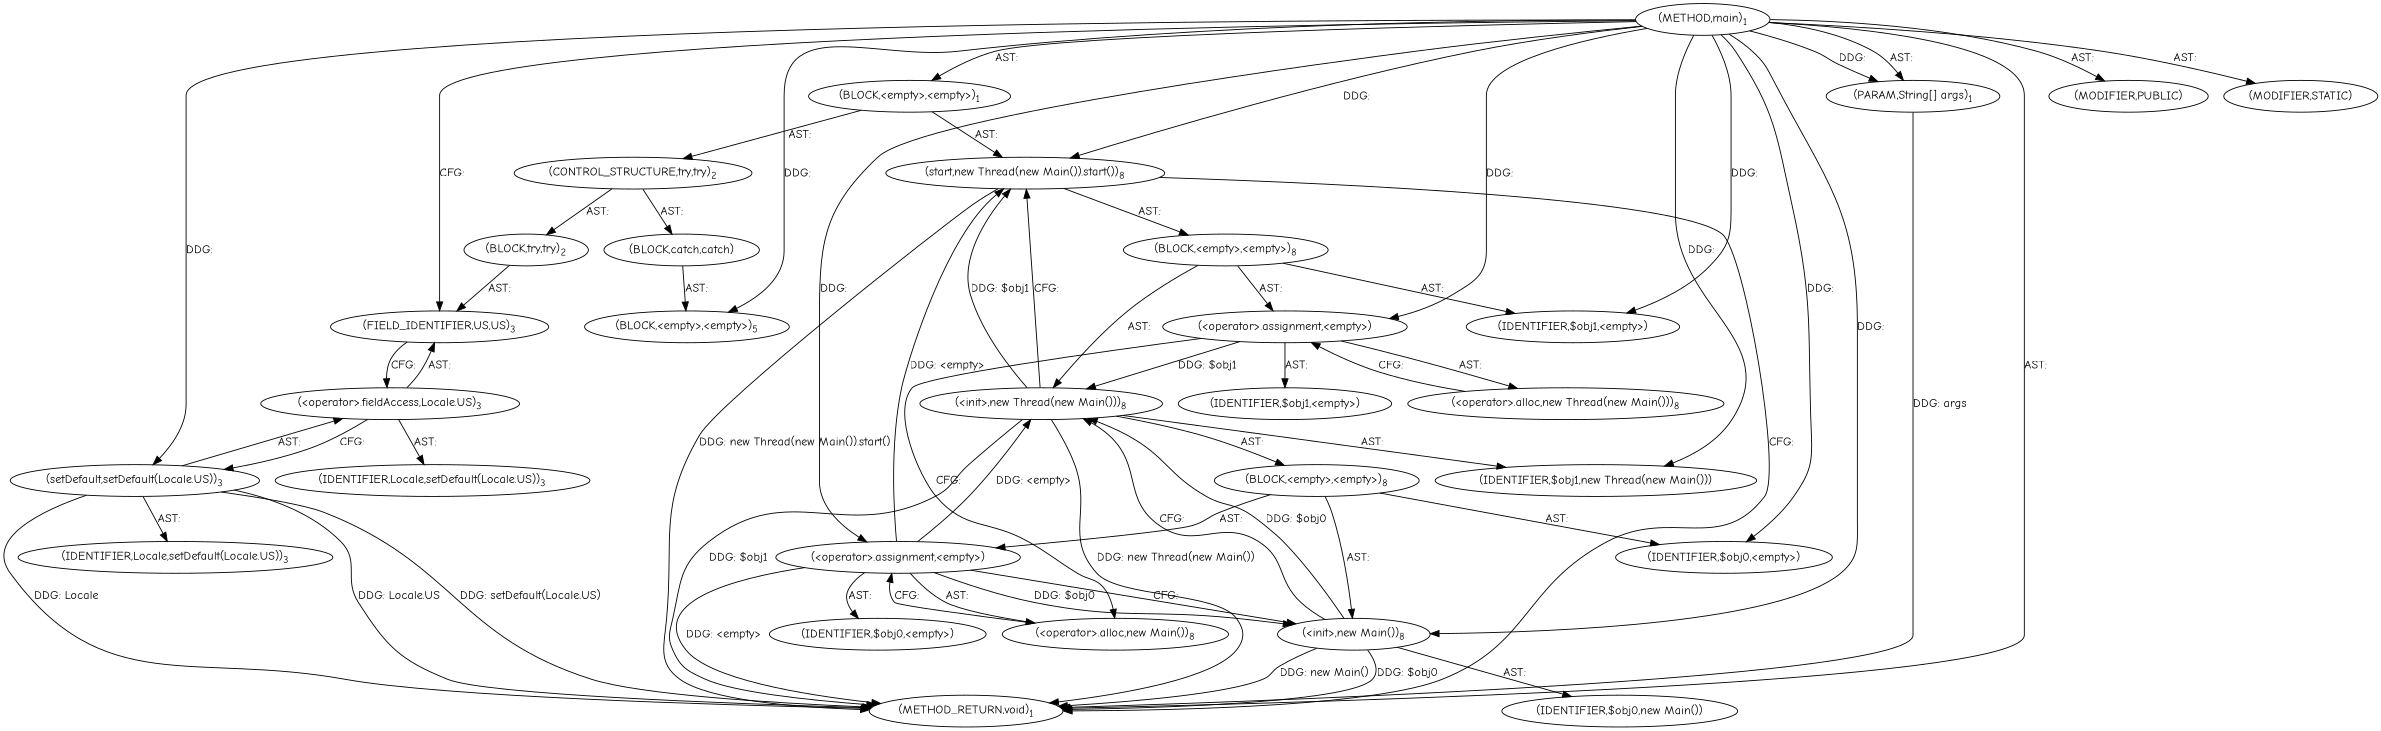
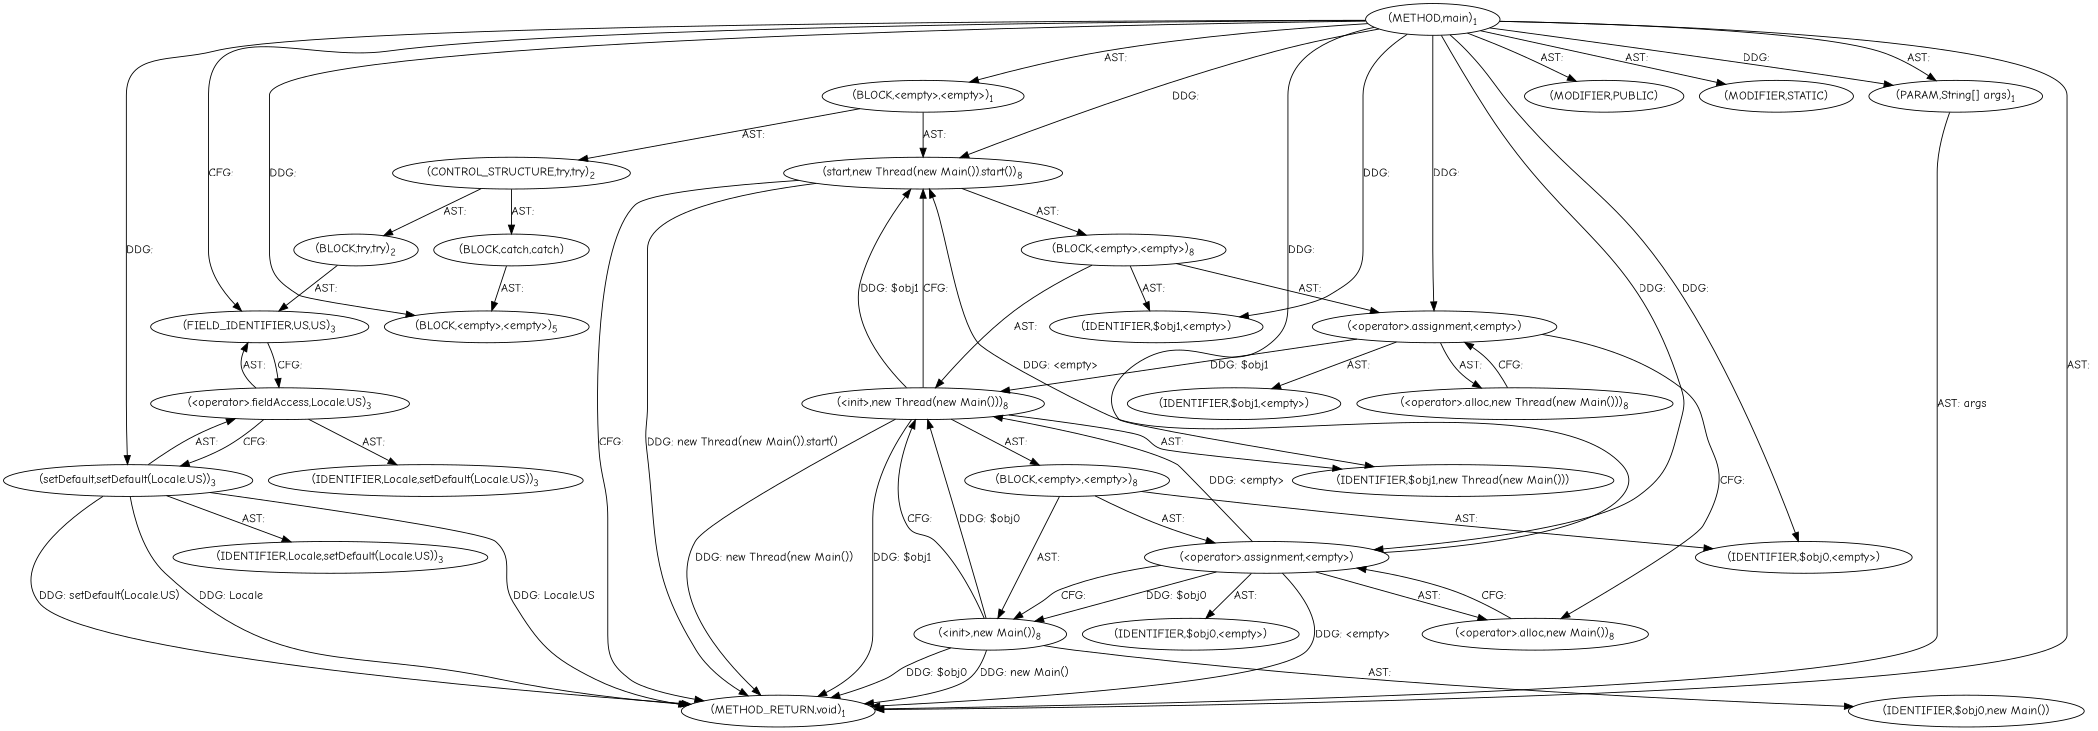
  digraph {
    fontname="Comic Neue"
    node [fontname="Comic Neue"]
    edge [fontname="Comic Neue"]
    n1 [label=<(METHOD,main)<SUB>1</SUB>>]
    n2 [label=<(PARAM,String[] args)<SUB>1</SUB>>]
    n3 [label=<(BLOCK,&lt;empty&gt;,&lt;empty&gt;)<SUB>1</SUB>>]
    n4 [label=<(setDefault,setDefault(Locale.US))<SUB>3</SUB>>]
    n5 [label=<(FIELD_IDENTIFIER,US,US)<SUB>3</SUB>>]
    n6 [label=<(BLOCK,&lt;empty&gt;,&lt;empty&gt;)<SUB>5</SUB>>]
    n7 [label=<(start,new Thread(new Main()).start())<SUB>8</SUB>>]
    n8 [label=<(&lt;operator&gt;.assignment,&lt;empty&gt;)>]
    n9 [label=<(&lt;operator&gt;.assignment,&lt;empty&gt;)>]
    n10 [label=<(&lt;init&gt;,new Main())<SUB>8</SUB>>]
    n11 [label=<(IDENTIFIER,$obj0,&lt;empty&gt;)>]
    n12 [label=<(IDENTIFIER,$obj1,&lt;empty&gt;)>]
    n13 [label=<(MODIFIER,PUBLIC)>]
    n14 [label=<(MODIFIER,STATIC)>]
    n15 [label=<(METHOD_RETURN,void)<SUB>1</SUB>>]
    n16 [label=<(IDENTIFIER,$obj1,new Thread(new Main()))>]
    n17 [label=<(CONTROL_STRUCTURE,try,try)<SUB>2</SUB>>]
    n18 [label=<(IDENTIFIER,Locale,setDefault(Locale.US))<SUB>3</SUB>>]
    n19 [label=<(&lt;operator&gt;.fieldAccess,Locale.US)<SUB>3</SUB>>]
    n20 [label=<(BLOCK,&lt;empty&gt;,&lt;empty&gt;)<SUB>8</SUB>>]
    n21 [label=<(&lt;init&gt;,new Thread(new Main()))<SUB>8</SUB>>]
    n22 [label=<(&lt;operator&gt;.alloc,new Thread(new Main()))<SUB>8</SUB>>]
    n23 [label=<(IDENTIFIER,$obj1,&lt;empty&gt;)>]
    n24 [label=<(&lt;operator&gt;.alloc,new Main())<SUB>8</SUB>>]
    n25 [label=<(BLOCK,&lt;empty&gt;,&lt;empty&gt;)<SUB>8</SUB>>]
    n26 [label=<(IDENTIFIER,$obj0,&lt;empty&gt;)>]
    n27 [label=<(IDENTIFIER,$obj0,new Main())>]
    n28 [label=<(BLOCK,try,try)<SUB>2</SUB>>]
    n29 [label=<(BLOCK,catch,catch)>]
    n30 [label=<(IDENTIFIER,Locale,setDefault(Locale.US))<SUB>3</SUB>>]
    n1 -> n2 [label="AST: "]
    n1 -> n2 [label="DDG: "]
    n1 -> n3 [label="AST: "]
    n1 -> n4 [label="DDG: "]
    n1 -> n5 [label="CFG: "]
    n1 -> n6 [label="DDG: "]
    n1 -> n7 [label="DDG: "]
    n1 -> n8 [label="DDG: "]
    n1 -> n9 [label="DDG: "]
-   n1 -> n10 [label="DDG: "]
    n1 -> n11 [label="DDG: "]
    n1 -> n12 [label="DDG: "]
    n1 -> n13 [label="AST: "]
    n1 -> n14 [label="AST: "]
    n1 -> n15 [label="AST: "]
    n1 -> n16 [label="DDG: "]
-   n2 -> n15 [label="DDG: args"]
+   n2 -> n15 [label="AST: args"]
    n3 -> n7 [label="AST: "]
    n3 -> n17 [label="AST: "]
    n4 -> n15 [label="DDG: Locale"]
    n4 -> n15 [label="DDG: Locale.US"]
    n4 -> n15 [label="DDG: setDefault(Locale.US)"]
    n4 -> n18 [label="AST: "]
    n4 -> n19 [label="AST: "]
    n5 -> n19 [label="CFG: "]
    n7 -> n15 [label="CFG: "]
    n7 -> n15 [label="DDG: new Thread(new Main()).start()"]
    n7 -> n20 [label="AST: "]
    n8 -> n21 [label="DDG: $obj1"]
    n8 -> n22 [label="AST: "]
    n8 -> n23 [label="AST: "]
    n8 -> n24 [label="CFG: "]
    n9 -> n7 [label="DDG: &lt;empty&gt;"]
    n9 -> n10 [label="CFG: "]
    n9 -> n10 [label="DDG: $obj0"]
    n9 -> n15 [label="DDG: &lt;empty&gt;"]
    n9 -> n21 [label="DDG: &lt;empty&gt;"]
    n9 -> n24 [label="AST: "]
    n9 -> n26 [label="AST: "]
    n10 -> n15 [label="DDG: $obj0"]
    n10 -> n15 [label="DDG: new Main()"]
    n10 -> n21 [label="CFG: "]
    n10 -> n21 [label="DDG: $obj0"]
    n10 -> n27 [label="AST: "]
    n17 -> n28 [label="AST: "]
    n17 -> n29 [label="AST: "]
    n19 -> n4 [label="CFG: "]
    n19 -> n5 [label="AST: "]
    n19 -> n30 [label="AST: "]
    n20 -> n8 [label="AST: "]
    n20 -> n12 [label="AST: "]
    n20 -> n21 [label="AST: "]
    n21 -> n7 [label="CFG: "]
    n21 -> n7 [label="DDG: $obj1"]
    n21 -> n15 [label="DDG: $obj1"]
    n21 -> n15 [label="DDG: new Thread(new Main())"]
    n21 -> n16 [label="AST: "]
    n21 -> n25 [label="AST: "]
    n22 -> n8 [label="CFG: "]
    n24 -> n9 [label="CFG: "]
    n25 -> n9 [label="AST: "]
    n25 -> n10 [label="AST: "]
    n25 -> n11 [label="AST: "]
    n28 -> n5 [label="AST: "]
    n29 -> n6 [label="AST: "]
  }
